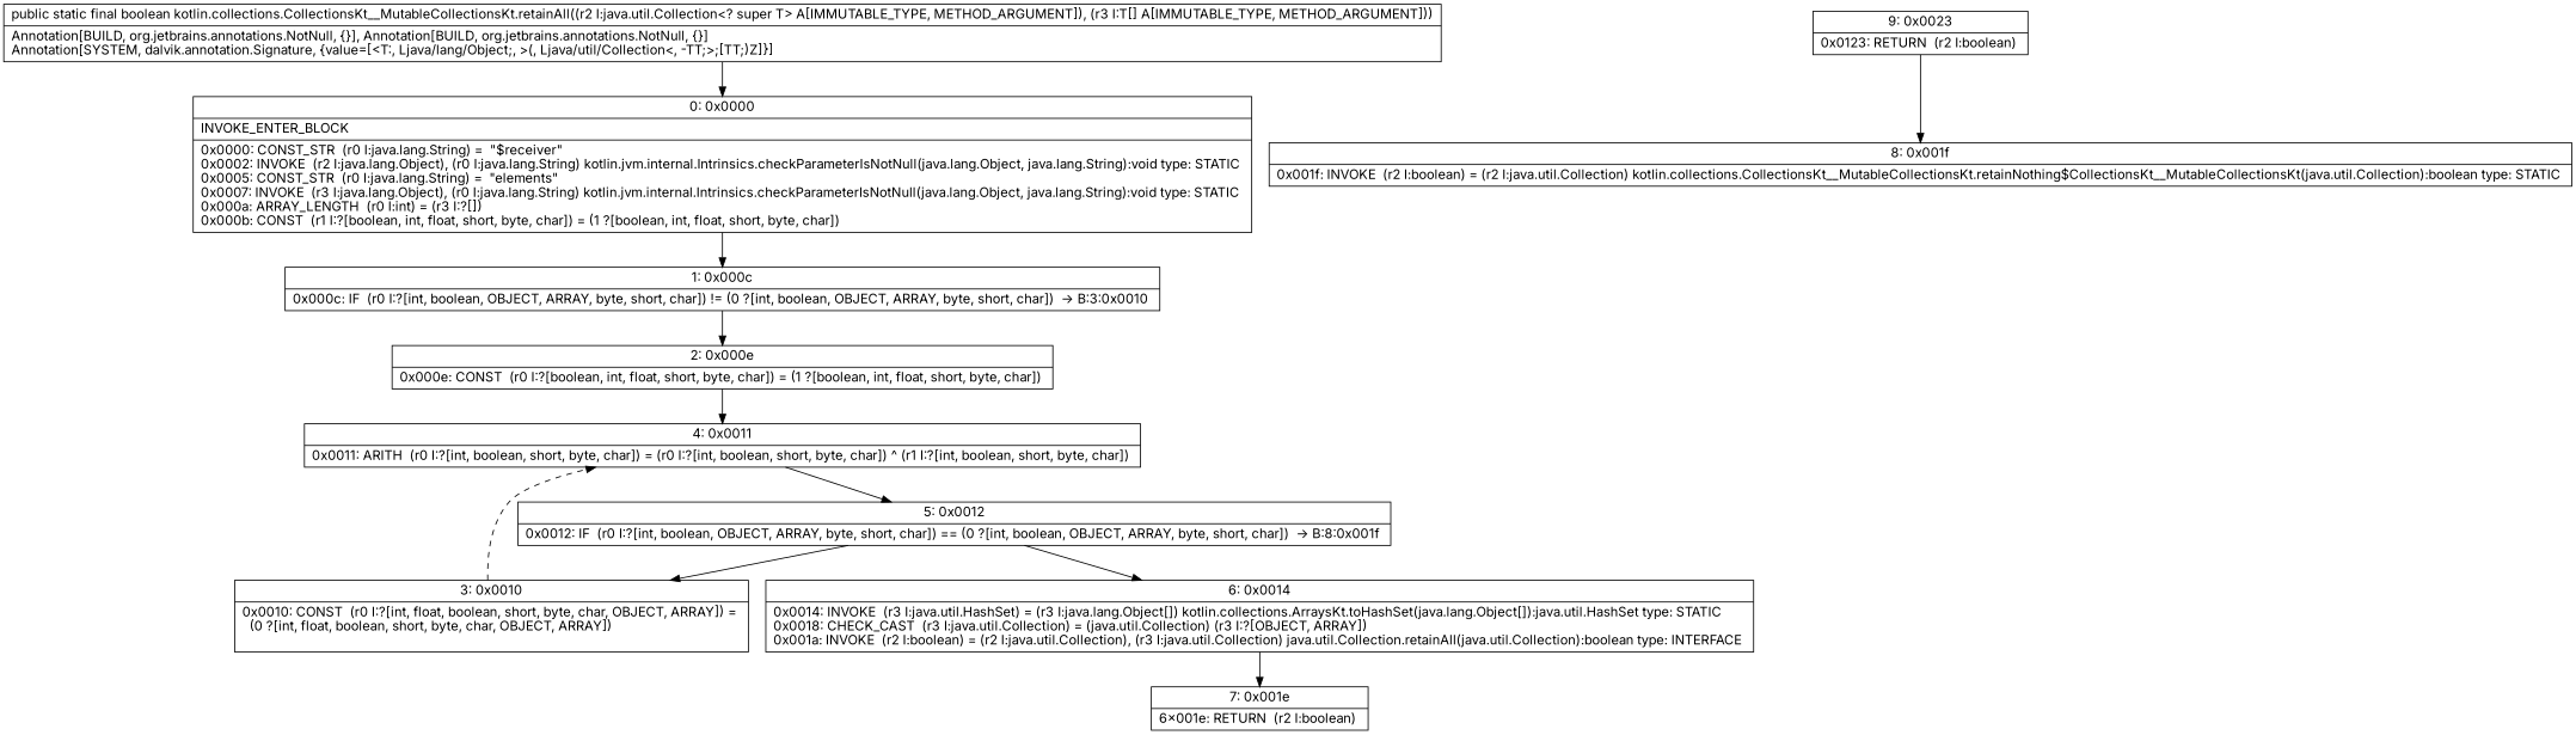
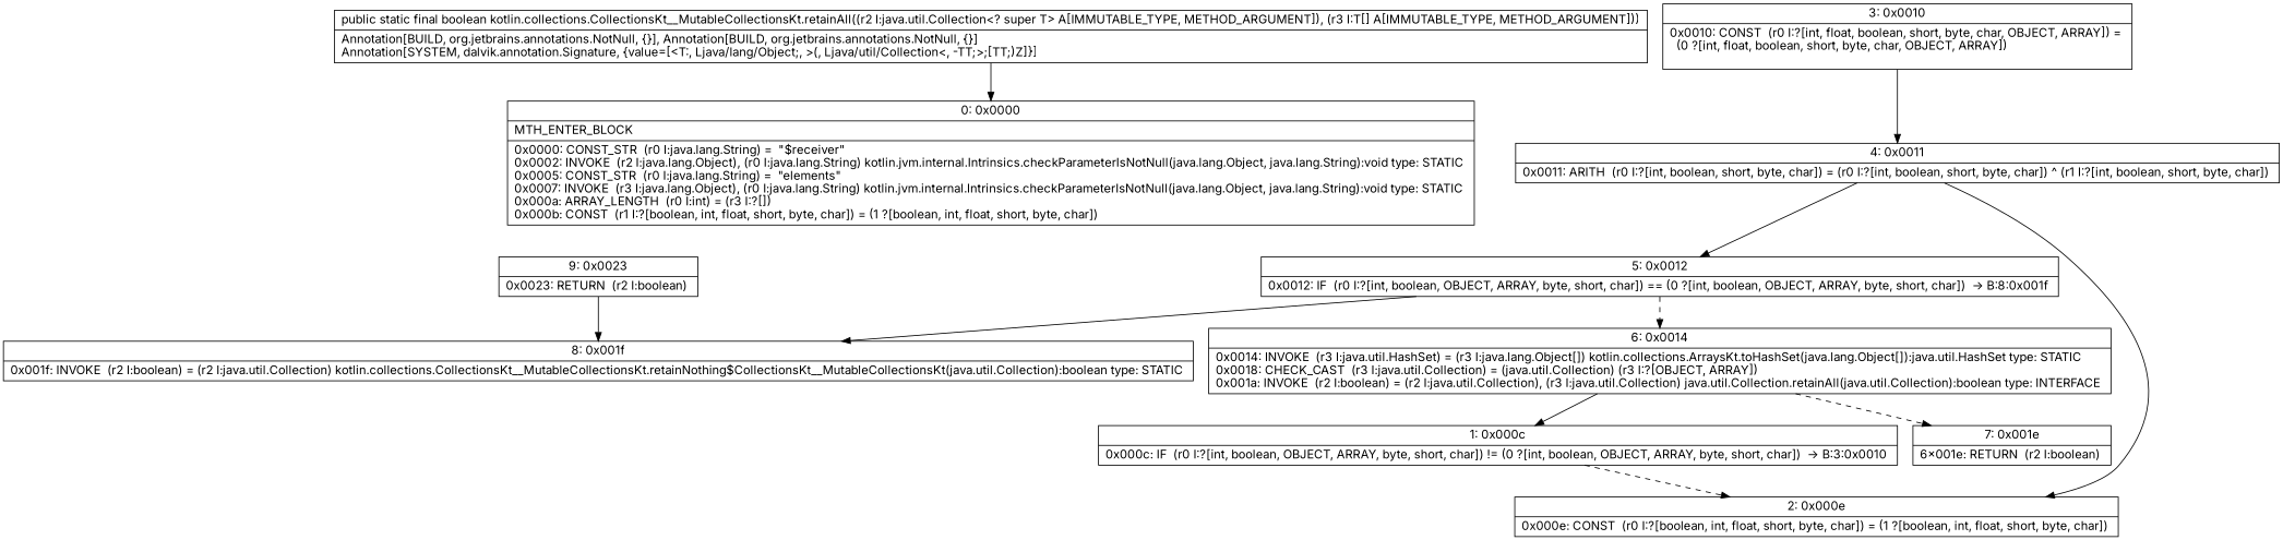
  digraph {
    fontname=Inter
    node [fontname=Inter shape=record]
    edge [fontname=Inter]
-   n1 [label="{0\:\ 0x0000|INVOKE_ENTER_BLOCK\l|0x0000: CONST_STR  (r0 I:java.lang.String) =  \"$receiver\" \l0x0002: INVOKE  (r2 I:java.lang.Object), (r0 I:java.lang.String) kotlin.jvm.internal.Intrinsics.checkParameterIsNotNull(java.lang.Object, java.lang.String):void type: STATIC \l0x0005: CONST_STR  (r0 I:java.lang.String) =  \"elements\" \l0x0007: INVOKE  (r3 I:java.lang.Object), (r0 I:java.lang.String) kotlin.jvm.internal.Intrinsics.checkParameterIsNotNull(java.lang.Object, java.lang.String):void type: STATIC \l0x000a: ARRAY_LENGTH  (r0 I:int) = (r3 I:?[]) \l0x000b: CONST  (r1 I:?[boolean, int, float, short, byte, char]) = (1 ?[boolean, int, float, short, byte, char]) \l}"]
+   n1 [label="{0\:\ 0x0000|MTH_ENTER_BLOCK\l|0x0000: CONST_STR  (r0 I:java.lang.String) =  \"$receiver\" \l0x0002: INVOKE  (r2 I:java.lang.Object), (r0 I:java.lang.String) kotlin.jvm.internal.Intrinsics.checkParameterIsNotNull(java.lang.Object, java.lang.String):void type: STATIC \l0x0005: CONST_STR  (r0 I:java.lang.String) =  \"elements\" \l0x0007: INVOKE  (r3 I:java.lang.Object), (r0 I:java.lang.String) kotlin.jvm.internal.Intrinsics.checkParameterIsNotNull(java.lang.Object, java.lang.String):void type: STATIC \l0x000a: ARRAY_LENGTH  (r0 I:int) = (r3 I:?[]) \l0x000b: CONST  (r1 I:?[boolean, int, float, short, byte, char]) = (1 ?[boolean, int, float, short, byte, char]) \l}"]
    n2 [label="{1\:\ 0x000c|0x000c: IF  (r0 I:?[int, boolean, OBJECT, ARRAY, byte, short, char]) != (0 ?[int, boolean, OBJECT, ARRAY, byte, short, char])  \-\> B:3:0x0010 \l}"]
    n3 [label="{2\:\ 0x000e|0x000e: CONST  (r0 I:?[boolean, int, float, short, byte, char]) = (1 ?[boolean, int, float, short, byte, char]) \l}"]
    n4 [label="{4\:\ 0x0011|0x0011: ARITH  (r0 I:?[int, boolean, short, byte, char]) = (r0 I:?[int, boolean, short, byte, char]) ^ (r1 I:?[int, boolean, short, byte, char]) \l}"]
    n5 [label="{3\:\ 0x0010|0x0010: CONST  (r0 I:?[int, float, boolean, short, byte, char, OBJECT, ARRAY]) = \l  (0 ?[int, float, boolean, short, byte, char, OBJECT, ARRAY])\l \l}"]
    n6 [label="{5\:\ 0x0012|0x0012: IF  (r0 I:?[int, boolean, OBJECT, ARRAY, byte, short, char]) == (0 ?[int, boolean, OBJECT, ARRAY, byte, short, char])  \-\> B:8:0x001f \l}"]
    n7 [label="{6\:\ 0x0014|0x0014: INVOKE  (r3 I:java.util.HashSet) = (r3 I:java.lang.Object[]) kotlin.collections.ArraysKt.toHashSet(java.lang.Object[]):java.util.HashSet type: STATIC \l0x0018: CHECK_CAST  (r3 I:java.util.Collection) = (java.util.Collection) (r3 I:?[OBJECT, ARRAY]) \l0x001a: INVOKE  (r2 I:boolean) = (r2 I:java.util.Collection), (r3 I:java.util.Collection) java.util.Collection.retainAll(java.util.Collection):boolean type: INTERFACE \l}"]
    n8 [label="{8\:\ 0x001f|0x001f: INVOKE  (r2 I:boolean) = (r2 I:java.util.Collection) kotlin.collections.CollectionsKt__MutableCollectionsKt.retainNothing$CollectionsKt__MutableCollectionsKt(java.util.Collection):boolean type: STATIC \l}"]
    n9 [label="{7\:\ 0x001e|6x001e: RETURN  (r2 I:boolean) \l}"]
-   n10 [label="{9\:\ 0x0023|0x0123: RETURN  (r2 I:boolean) \l}"]
+   n10 [label="{9\:\ 0x0023|0x0023: RETURN  (r2 I:boolean) \l}"]
    n11 [label="{public static final boolean kotlin.collections.CollectionsKt__MutableCollectionsKt.retainAll((r2 I:java.util.Collection\<? super T\> A[IMMUTABLE_TYPE, METHOD_ARGUMENT]), (r3 I:T[] A[IMMUTABLE_TYPE, METHOD_ARGUMENT]))  | Annotation[BUILD, org.jetbrains.annotations.NotNull, \{\}], Annotation[BUILD, org.jetbrains.annotations.NotNull, \{\}]\lAnnotation[SYSTEM, dalvik.annotation.Signature, \{value=[\<T:, Ljava\/lang\/Object;, \>(, Ljava\/util\/Collection\<, \-TT;\>;[TT;)Z]\}]\l}"]
-   n1 -> n2
-   n2 -> n3 [style=solid]
-   n3 -> n4
+   n7 -> n2
+   n2 -> n3 [style=dashed]
+   n4 -> n3
    n4 -> n6
-   n5 -> n4 [style=dashed]
-   n6 -> n7 [style=solid]
-   n6 -> n5
-   n7 -> n9
+   n5 -> n4
+   n6 -> n7 [style=dashed]
+   n6 -> n8
+   n7 -> n9 [style=dashed]
    n10 -> n8
    n11 -> n1
  }
